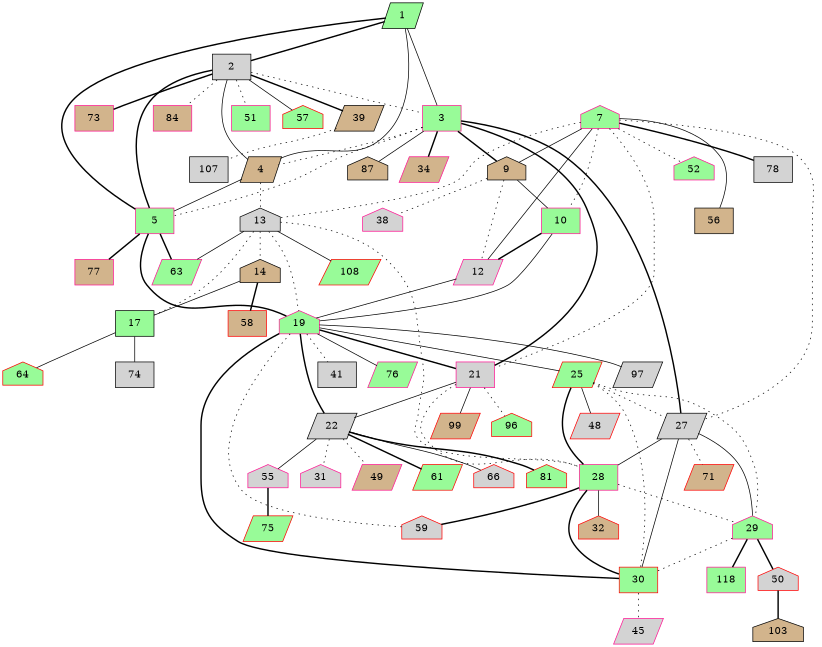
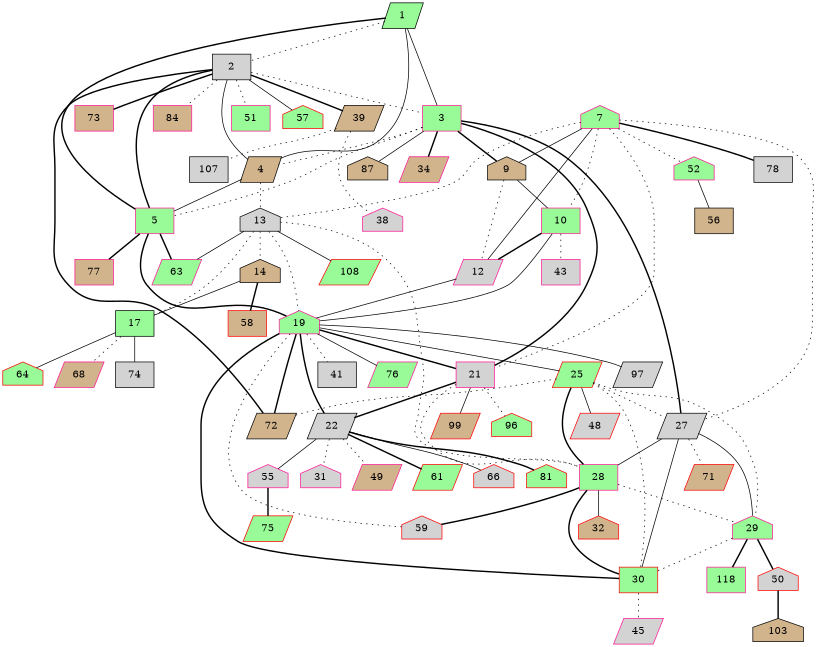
  graph {
    node [color=deeppink fillcolor=palegreen shape=parallelogram style=filled]
    edge [style=dotted]
    1 [color=black super="+44"]
    2 [color=black fillcolor=lightgrey shape=box super="+65"]
    3 [shape=box super="+6"]
    4 [color=black fillcolor=tan]
    5 [shape=box super="+67+50+60"]
    n6 [color=black fillcolor=tan label=39]
    51 [shape=box]
    57 [color=red shape=house]
+   72 [color=black fillcolor=tan super="+88"]
    73 [fillcolor=tan shape=box]
    84 [fillcolor=tan shape=box]
    9 [color=black fillcolor=tan shape=house super="+11+122+100+37+46"]
    21 [fillcolor=lightgrey shape=box]
    27 [color=black fillcolor=lightgrey]
    34 [fillcolor=tan]
    n16 [color=black fillcolor=tan label=87 shape=house]
    13 [color=black fillcolor=lightgrey shape=house super="+53"]
    19 [shape=house super="+20+47"]
    63
    77 [fillcolor=tan shape=box]
    107 [color=black fillcolor=lightgrey shape=box super="+121"]
    10 [shape=box]
    12 [fillcolor=lightgrey super="+69+86+102+105"]
    38 [fillcolor=lightgrey shape=house]
    28 [shape=box super="+98+92+83+79+36"]
    22 [color=black fillcolor=lightgrey super="+23+24"]
    96 [color=red shape=house]
    99 [color=red fillcolor=tan]
    30 [color=red shape=box super="+113+114"]
    29 [shape=house super="+35"]
    71 [color=red fillcolor=tan super="+106"]
    14 [color=black fillcolor=tan shape=house super="+91+16+15+39"]
    17 [color=black shape=box super="+87+18"]
    108 [color=red]
    25 [color=red super="+94+95+26+54"]
    41 [color=black fillcolor=lightgrey shape=box]
    59 [color=red fillcolor=lightgrey shape=house]
    76
    97 [color=black fillcolor=lightgrey]
    7 [shape=house super="+40+93+8"]
    52 [shape=house]
    56 [color=black fillcolor=tan shape=box]
    78 [color=black fillcolor=lightgrey shape=box]
+   43 [fillcolor=lightgrey shape=box super="+111"]
    58 [color=red fillcolor=tan shape=box]
    64 [color=red shape=house]
+   68 [fillcolor=tan]
    74 [color=black fillcolor=lightgrey shape=box]
    32 [color=red fillcolor=tan shape=house]
    31 [fillcolor=lightgrey shape=house]
    49 [fillcolor=tan]
    55 [fillcolor=lightgrey shape=house]
    61 [color=red]
    66 [color=red fillcolor=lightgrey shape=house]
    81 [color=red shape=house]
    48 [color=red fillcolor=lightgrey super="+70"]
    45 [fillcolor=lightgrey]
    75 [color=red]
    n59 [color=red fillcolor=lightgrey label=50 shape=house]
    118 [shape=box]
    103 [color=black fillcolor=tan shape=house]
-   1 -- 2 [style=bold]
+   1 -- 2
    1 -- 3 [style=solid weight=2]
    1 -- 4 [style=solid]
    1 -- 5 [style=bold]
    2 -- 3 [weight=2]
    2 -- 4 [style=solid]
    2 -- 5 [style=bold]
    2 -- n6 [style=bold]
    2 -- 51
    2 -- 57 [style=solid]
+   2 -- 72 [style=bold weight=2]
    2 -- 73 [style=bold]
    2 -- 84
    3 -- 4 [weight=2]
    3 -- 5 [weight=2]
    3 -- 9 [style=bold]
    3 -- 21 [style=bold]
    3 -- 27 [style=bold]
    3 -- 34 [style=bold]
    3 -- n16 [style=solid]
    4 -- 5 [style=solid]
    4 -- 13
    5 -- 19 [style=bold]
    5 -- 63 [style=bold]
    5 -- 77 [style=bold]
    n6 -- 107
    9 -- 10 [style=solid weight=2]
    9 -- 12 [weight=2]
-   9 -- 38
+   n6 -- 38
    21 -- 28
-   21 -- 22 [style=solid weight=3]
+   21 -- 22 [style=bold weight=3]
    21 -- 96
    21 -- 99 [style=solid]
    27 -- 28 [style=solid]
    27 -- 30 [style=solid]
    27 -- 29 [style=solid]
    27 -- 71
    13 -- 19
    13 -- 63 [style=solid]
    13 -- 28
    13 -- 14 [weight=3]
    13 -- 17 [weight=2]
    13 -- 108 [style=solid]
+   19 -- 72 [style=bold]
    19 -- 21 [style=bold weight=2]
    19 -- 22 [style=bold weight=6]
    19 -- 30 [style=bold weight=2]
    19 -- 25 [style=solid weight=2]
    19 -- 41
    19 -- 59
    19 -- 76 [style=solid]
    19 -- 97 [style=solid]
    10 -- 19 [style=solid]
    10 -- 12 [style=bold]
+   10 -- 43
    12 -- 19 [style=solid]
    28 -- 30 [style=bold]
    28 -- 29
    28 -- 59 [style=bold]
    28 -- 32 [style=solid]
    22 -- 31
    22 -- 49
    22 -- 55 [style=solid]
    22 -- 61 [style=bold]
    22 -- 66 [style=solid]
    22 -- 81 [style=bold]
    30 -- 45
    29 -- 30
    29 -- n59 [style=bold]
    29 -- 118 [style=bold]
    14 -- 17 [style=solid weight=6]
    14 -- 58 [style=bold]
    17 -- 64 [style=solid]
+   17 -- 68
    17 -- 74 [style=solid]
+   25 -- 72
    25 -- 27 [weight=2]
    25 -- 28 [style=bold weight=2]
    25 -- 30 [weight=2]
    25 -- 29 [weight=2]
    25 -- 48 [style=solid]
    7 -- 9 [style=solid weight=4]
    7 -- 21
    7 -- 27
    7 -- 13
    7 -- 10 [weight=2]
    7 -- 12 [style=solid weight=2]
    7 -- 52
-   7 -- 56 [style=solid]
+   52 -- 56 [style=solid]
    7 -- 78 [style=bold]
    55 -- 75 [style=bold]
    n59 -- 103 [style=bold]
  }
